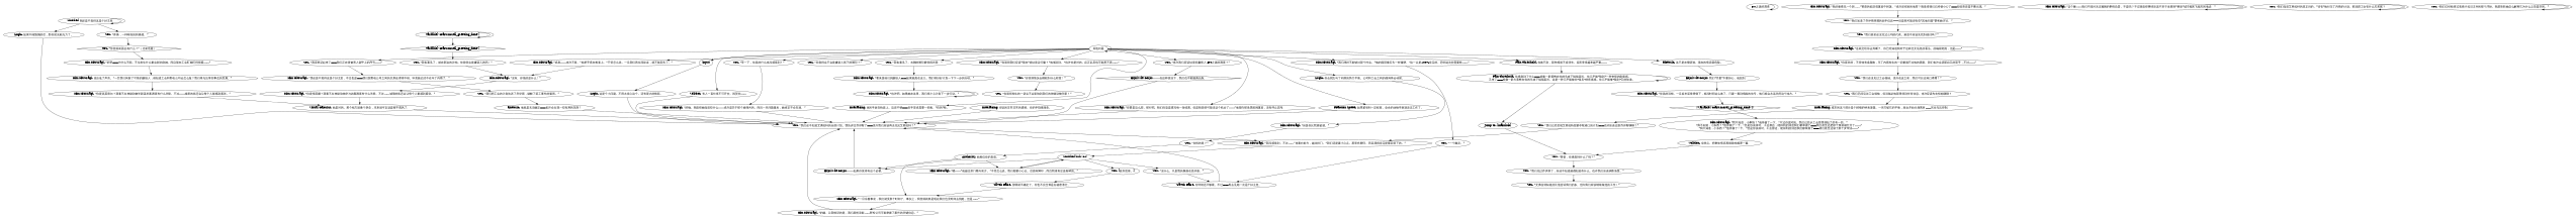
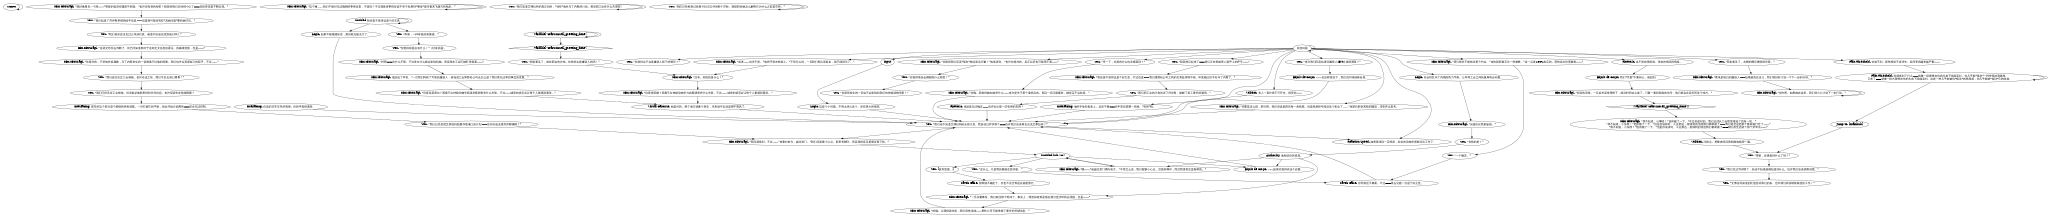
  digraph {
-   n1 [label="FM之谜的调查"]
+   n1 [label=START]
    n2 [label=input]
    n3 [label="Logic: 这是个小问题。不用太担心这个。还有更大的鱼呢。"]
    n4 [label="You: “我们还不知道艾弗拉特的全部计划。我告诉过乔伊斯了——也许我们应该再去见见艾弗拉特？”"]
    n5 [label="You: “你觉得发生的一切会不会影响到我们的神秘动物学家？”"]
    n6 [label="Kim Kitsuragi: “这个嘛……我们不能对无法预测的事情负责，不是吗？不过我觉得事情应该不至于发展到*整座*城市都灰飞烟灭的地步。”"]
    n7 [label="Esprit de Corps: 我们*尽量*不要担心，他想到。"]
    n8 [label="Kim Kitsuragi: “你说的没错，一旦多米诺骨牌倒下，就没时间这么做了。只要一看到危险的信号，他们就会永远关闭这个地方。”"]
    n9 [label="!(Variable[\"coast.morell_greeting_done\"])" shape=diamond]
    n10 [label="Authority: 他相信你的直觉。"]
    n11 [label="Kim Kitsuragi: “嗯……”他越过拱门看向前方。“不管怎么说，我们都要小心点。后面有脚印，而且我很肯定是新鲜的。”"]
    n12 [label="Esprit de Corps: ……如果你觉得有这个必要。"]
    n13 [label="Kim Kitsuragi: “一旦东窗事发，我们就没那个时间了。事实上，我觉得就算是现在我们也没时间去找她，但是……”"]
    n14 [label="Untitled hub (02)"]
    n15 [label="You: “没什么。只是我的脑袋在恶作剧。”"]
    n16 [label="Savoir Faire: 你怀疑还不够紧。不过——再去见她一次是个好主意。"]
    n17 [label="Kim Kitsuragi: 他压低了声音。“一旦我们拘留了可靠的嫌疑人，谁知道工会和野松公司会怎么做？我们将无法掌控事态的发展。”"]
    n18 [label="Kim Kitsuragi: “你是说莫雷尔？我看不出神秘动物学跟谋杀案调查有什么关联。不过……城里的状态会让每个人都感到紧张。”"]
    n19 [label="Visual Calculus: 他是对的。那个地方就像个堡垒，本来就可以说是密不透风了。"]
    n20 [label="Kim Kitsuragi: “我没感觉到，不过……”他看向前方，越过拱门。“我们还是要小心点。那里有脚印。而且我很肯定是最近留下的。”"]
    n21 [label="You: [放弃思维。]"]
    n22 [label="You: “我也看见了。右脚的脚印磨得很光滑。”"]
    n23 [label="Kim Kitsuragi: “看来是咱们的嫌疑人——如果她真在这儿，我们得好好计划一下下一步的行动。”"]
    n24 [label="Kim Kitsuragi: “也许吧。如果她在这里，我们得小心计划下一步行动。”"]
    n25 [label="You: “我们知道艾弗拉特的真正目的，*还有*他对马丁内斯的计划。那还跟工会有什么关系呢？"]
    n26 [label="Kim Kitsuragi: “我不知道，小事情？”他停顿了一下。“不过你是对的。我们已经从工会那里得知了所有一切。”\n“我不知道，小东西？”他停顿了一下。“但是你说得对。工会那边，能得到的消息我们都掌握了——我们甚至还把那个集装箱打开了……”\n“我不知道，小东西？”他停顿了一下。“但是你说得对。工会那边，能得到的消息我们都掌握了——我们甚至还做了那个罗宋汤……”"]
    n27 [label="Volition: 冷静点。把整体情况再细致地梳理一遍。"]
    n28 [label="You: “警督，你感觉到什么了吗？”"]
    n29 [label="Kim Kitsuragi: “你是指莉娜？我看不出神秘动物学与凶案调查有什么关联。不过……城里的状态会让每个人都感到紧张。”"]
    n30 [label="Untitled 我还是不觉得这是个好主意"]
    n31 [label="Logic: 如果不能预测的话，那你就无能无力了。"]
    n32 [label="You: “疼痛，一种奇怪的刺痛感。”"]
-   n33 [label="You: “你觉得前面会有什么？”（结束话题）" shape=diamond]
+   n33 [label="You: “你觉得前面会有什么？”（结束话题）"]
    n34 [label="You: “你觉得会不会是嫌疑人留下的脚印？”"]
    n35 [label="Kim Kitsuragi: “没有。你指的是什么？”"]
    n36 [label="Jump to: [mainhub]"]
    n37 [label="You: “我们见过乔伊斯了，但还不知道她都知道些什么。也许我们应该调查清楚。”"]
    n38 [label="Savoir Faire: 那我就不确定了。你也不完全算是在秘密潜行。"]
    n39 [label="You: “等一下，你真的什么也没感觉到？”"]
    n40 [label="Kim Kitsuragi: “的确。我觉得她知道些什么……也许是关于那个雇佣兵的。而且一旦问题爆发，她肯定不会在场。”"]
    n41 [label="You: “艾弗拉特知道的比他告诉我们的多。也许我们应该继续做他的工作？”"]
    n42 [label="You: “你指的是？”"]
    n43 [label="Rhetoric: 这不是在嘲弄谁。现在的情况很危险。"]
    n44 [label="You: “我们还没见过工会领袖。也许在这之前，我们可以去港口看看？”"]
    n45 [label="You: “我们已经见过工会领袖，但没能从他那里得到任何信息。也许应该先去找他聊聊？"]
    n46 [label="Interfacing: 城市的这个部分是个精细的钟表谜题。一旦打破它的平衡，就会开始分崩离析——完全无法控制。"]
-   n47 [label="Esprit de Corps: ……在这种情况下，我们也不能独善自身。" shape=diamond]
+   n47 [label="Esprit de Corps: ……在这种情况下，我们也不能独善自身。"]
    n48 [label="Kim Kitsuragi: “你要是这么想，那行吧。我们应该是跟完每一条线索。但是我觉得可能没这个机会了……”他望向那条黑暗的隧道，没有停止思考。"]
    n49 [label="You: “我们已经发现艾弗拉特想要夺取港口的计划——也许应该去跟乔伊斯聊聊？”"]
    n50 [label="Kim Kitsuragi: “好吧——为什么不呢。不论发生什么都会影响到她。而且现在工会盯她盯得很紧……”"]
    n51 [label="You: “一个幽灵。”"]
    n52 [label="Interfacing: 他的手放在枪套上。这还不够——你手里也需要一把枪。*你的*枪。"]
    n53 [label="You: “我们知道了乔伊斯掌握的凶手信息——但是我可能还有些*其他问题*要和她讨论。”"]
    n54 [label="You: “我们甚至还没见过公司的代表。难道不应该先找到他们吗？”"]
    n55 [label="Kim Kitsuragi: “这就交给你去判断了。你已经知道我对于这种交叉信息的看法。的确很危险，但是……”"]
    n56 [label="Kim Kitsuragi: “的确。让我惊讶的是，我们居然没能……野松公司可能掌握了案件的关键信息。”"]
    n57 [label="Pain Threshold: 你做不到，那种感觉不肯消失。反而变得越来越严重……"]
    n58 [label="Pain Threshold: 你感觉到了什么——就像一群黄蜂在你的头皮下嗡嗡直叫。你几乎能*嗅到*一种奇怪的刺痛感。\n又来了——就像一群大黄蜂在你的头皮下嗡嗡直叫。这是一种几乎能被你*嗅见*的疼痛感，你几乎能够*嗅到*它的味道。"]
    n59 [label="You: “我突然记起来了——我们正在查被害人盔甲上的序号……”"]
    n60 [label="Kim Kitsuragi: “我还是不觉得这是个好主意，不过也是——我们跟野松公司之间的关系处理得不错。毕竟她已经不在马丁内斯了。”"]
    n61 [label="You: “我们把工会的计划告诉了乔伊斯，破解了罢工事件的僵局。”"]
    n62 [label="You: “你觉得情况会糟糕到什么程度？”"]
    n63 [label="其他问题"]
    n64 [label="Kim Kitsuragi: “或者……也许不是。”他把手搭在枪套上。“不管怎么说，一旦我们再往深处走，就不能回头了。”"]
    n65 [label="Kim Kitsuragi: “我们绝对不能错过那个约会。”他的面部像石头一样僵硬。“这一点是100%肯定的。恐怕这次你需要枪……”"]
    n66 [label="Volition: 有人一直忙得不可开交。祝贺你……"]
    n67 [label="Reaction Speed: 如果紧张到一定程度，业余的动物学家就没法工作了。"]
    n68 [label="You: “也许我们应该结束狂飙怪人.FM之谜的调查？”"]
    n69 [label="Kim Kitsuragi: “你觉得我们应该*现在*就结束运行嘛？”他低语到。“也许你是对的。反正以后也可能用不着……”"]
    n70 [label="Logic: 你会扰乱马丁内斯的势力平衡。公司和工会之间的僵局将会动摇。"]
    n71 [label="Kim Kitsuragi: “但是你比我更敏感。”"]
    n72 [label="Kim Kitsuragi: “你是对的，不管他有多腐败，马丁内斯发生的一切都逃不过他的双眼。我们也许会弄脏自己的双手，不过……”"]
    n73 [label="Interfacing: 你说的非常非常的透彻。你的手指很满意。"]
    n74 [label="Rhetoric: 他就是无法确定——也许会出现一些有用的东西？"]
    n75 [label="Variable[\"coast.morell_greeting_done\"]"]
    n76 [label="Variable[\"coast.morell_greeting_done\"]" shape=diamond]
    n77 [label="You: “我也看见了，就在那边的沙地。你觉得会是嫌疑人的吗？”"]
    n78 [label="You: “我们已经检查过装着卡拉洁文件的那个浮标。我想听听她怎么解释它为什么之前是空的。”"]
    n79 [label="Kim Kitsuragi: “我好像看见一个洞……”警督的低语在隧道中回荡。“也许还有别的地窖？我觉得我们已经很小心了——但惊喜还是不断出现。”"]
    n1 -> n1
    n2 -> n3
    n3 -> n4
    n4 -> n20
    n6 -> n6
    n7 -> n8
    n8 -> n9
    n9 -> n26
    n10 -> n11
    n10 -> n12
    n10 -> n13
    n11 -> n14
    n12 -> n4
    n13 -> n56
    n14 -> n11
    n14 -> n12
    n14 -> n15
    n14 -> n21
    n15 -> n16
    n16 -> n4
    n17 -> n18
    n18 -> n19
    n19 -> n4
    n20 -> n14
    n21 -> n38
    n22 -> n23
    n23 -> n24
    n24 -> n24
    n25 -> n25
    n26 -> n27
    n27 -> n28
    n28 -> n37
    n29 -> n19
    n30 -> n30
    n30 -> n31
    n30 -> n32
    n31 -> n4
    n32 -> n33
    n33 -> n50
    n35 -> n29
    n36 -> n28
    n37 -> n41
    n38 -> n13
    n39 -> n40
    n40 -> n4
    n42 -> n10
    n43 -> n7
    n44 -> n45
    n45 -> n46
    n46 -> n49
    n47 -> n4
    n48 -> n4
    n49 -> n20
    n50 -> n17
    n51 -> n16
    n52 -> n4
    n53 -> n54
    n54 -> n55
    n55 -> n72
    n56 -> n4
    n57 -> n58
    n58 -> n36
    n58 -> n58
    n59 -> n60
    n60 -> n61
    n61 -> n74
    n62 -> n5
    n63 -> n2
    n63 -> n22
    n63 -> n34
    n63 -> n39
    n63 -> n43
    n63 -> n48
    n63 -> n52
    n63 -> n57
    n63 -> n59
    n63 -> n63
    n63 -> n64
    n63 -> n65
    n63 -> n66
    n63 -> n67
    n63 -> n68
    n63 -> n69
    n63 -> n70
    n64 -> n35
    n65 -> n51
    n66 -> n4
-   n67 -> n4
+   n4 -> n67
    n68 -> n47
    n69 -> n62
    n70 -> n71
    n71 -> n42
    n72 -> n44
    n73 -> n4
    n74 -> n4
    n75 -> n75
    n75 -> n76
    n76 -> n77
    n77 -> n35
    n78 -> n78
    n79 -> n53
  }
